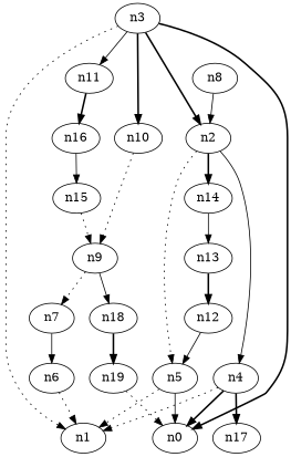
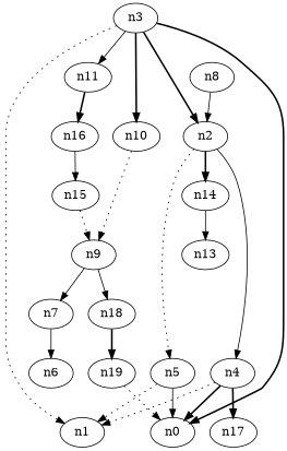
  digraph {
    edge [style=solid]
    n4
    n1
    n0
    n17
    n2
    n5
    n14
    n13
-   n12
    n3
    n10
    n11
    n9
    n16
    n7
    n18
    n15
    n6
    n8
    n19
    n4 -> n1 [style=dotted]
    n4 -> n0 [style=bold]
    n4 -> n17 [style=bold]
    n2 -> n4
    n2 -> n5 [style=dotted]
    n2 -> n14 [style=bold]
    n5 -> n1 [style=dotted]
    n5 -> n0
    n14 -> n13
-   n13 -> n12 [style=bold]
-   n12 -> n5
    n3 -> n1 [style=dotted]
    n3 -> n0 [style=bold]
    n3 -> n2 [style=bold]
    n3 -> n10 [style=bold]
    n3 -> n11
    n10 -> n9 [style=dotted]
    n11 -> n16 [style=bold]
-   n9 -> n7 [style=dotted]
+   n9 -> n7
    n9 -> n18
    n16 -> n15
    n7 -> n6
    n18 -> n19 [style=bold]
    n15 -> n9 [style=dotted]
-   n6 -> n1 [style=dotted]
    n8 -> n2
    n19 -> n0 [style=dotted]
  }
